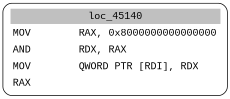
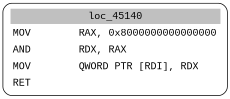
  digraph {
-   n1 [fontname="Courier New" label=<<table border="0" cellborder="0" cellpadding="3"><tr><td align="center" colspan="2" bgcolor="grey">loc_45140</td></tr><tr><td align="left">MOV        RAX, 0x8000000000000000</td></tr><tr><td align="left">AND        RDX, RAX</td></tr><tr><td align="left">MOV        QWORD PTR [RDI], RDX</td></tr><tr><td align="left">RAX        </td></tr></table>> shape=Mrecord]
+   n1 [fontname="Courier New" label=<<table border="0" cellborder="0" cellpadding="3"><tr><td align="center" colspan="2" bgcolor="grey">loc_45140</td></tr><tr><td align="left">MOV        RAX, 0x8000000000000000</td></tr><tr><td align="left">AND        RDX, RAX</td></tr><tr><td align="left">MOV        QWORD PTR [RDI], RDX</td></tr><tr><td align="left">RET        </td></tr></table>> shape=Mrecord]
  }
